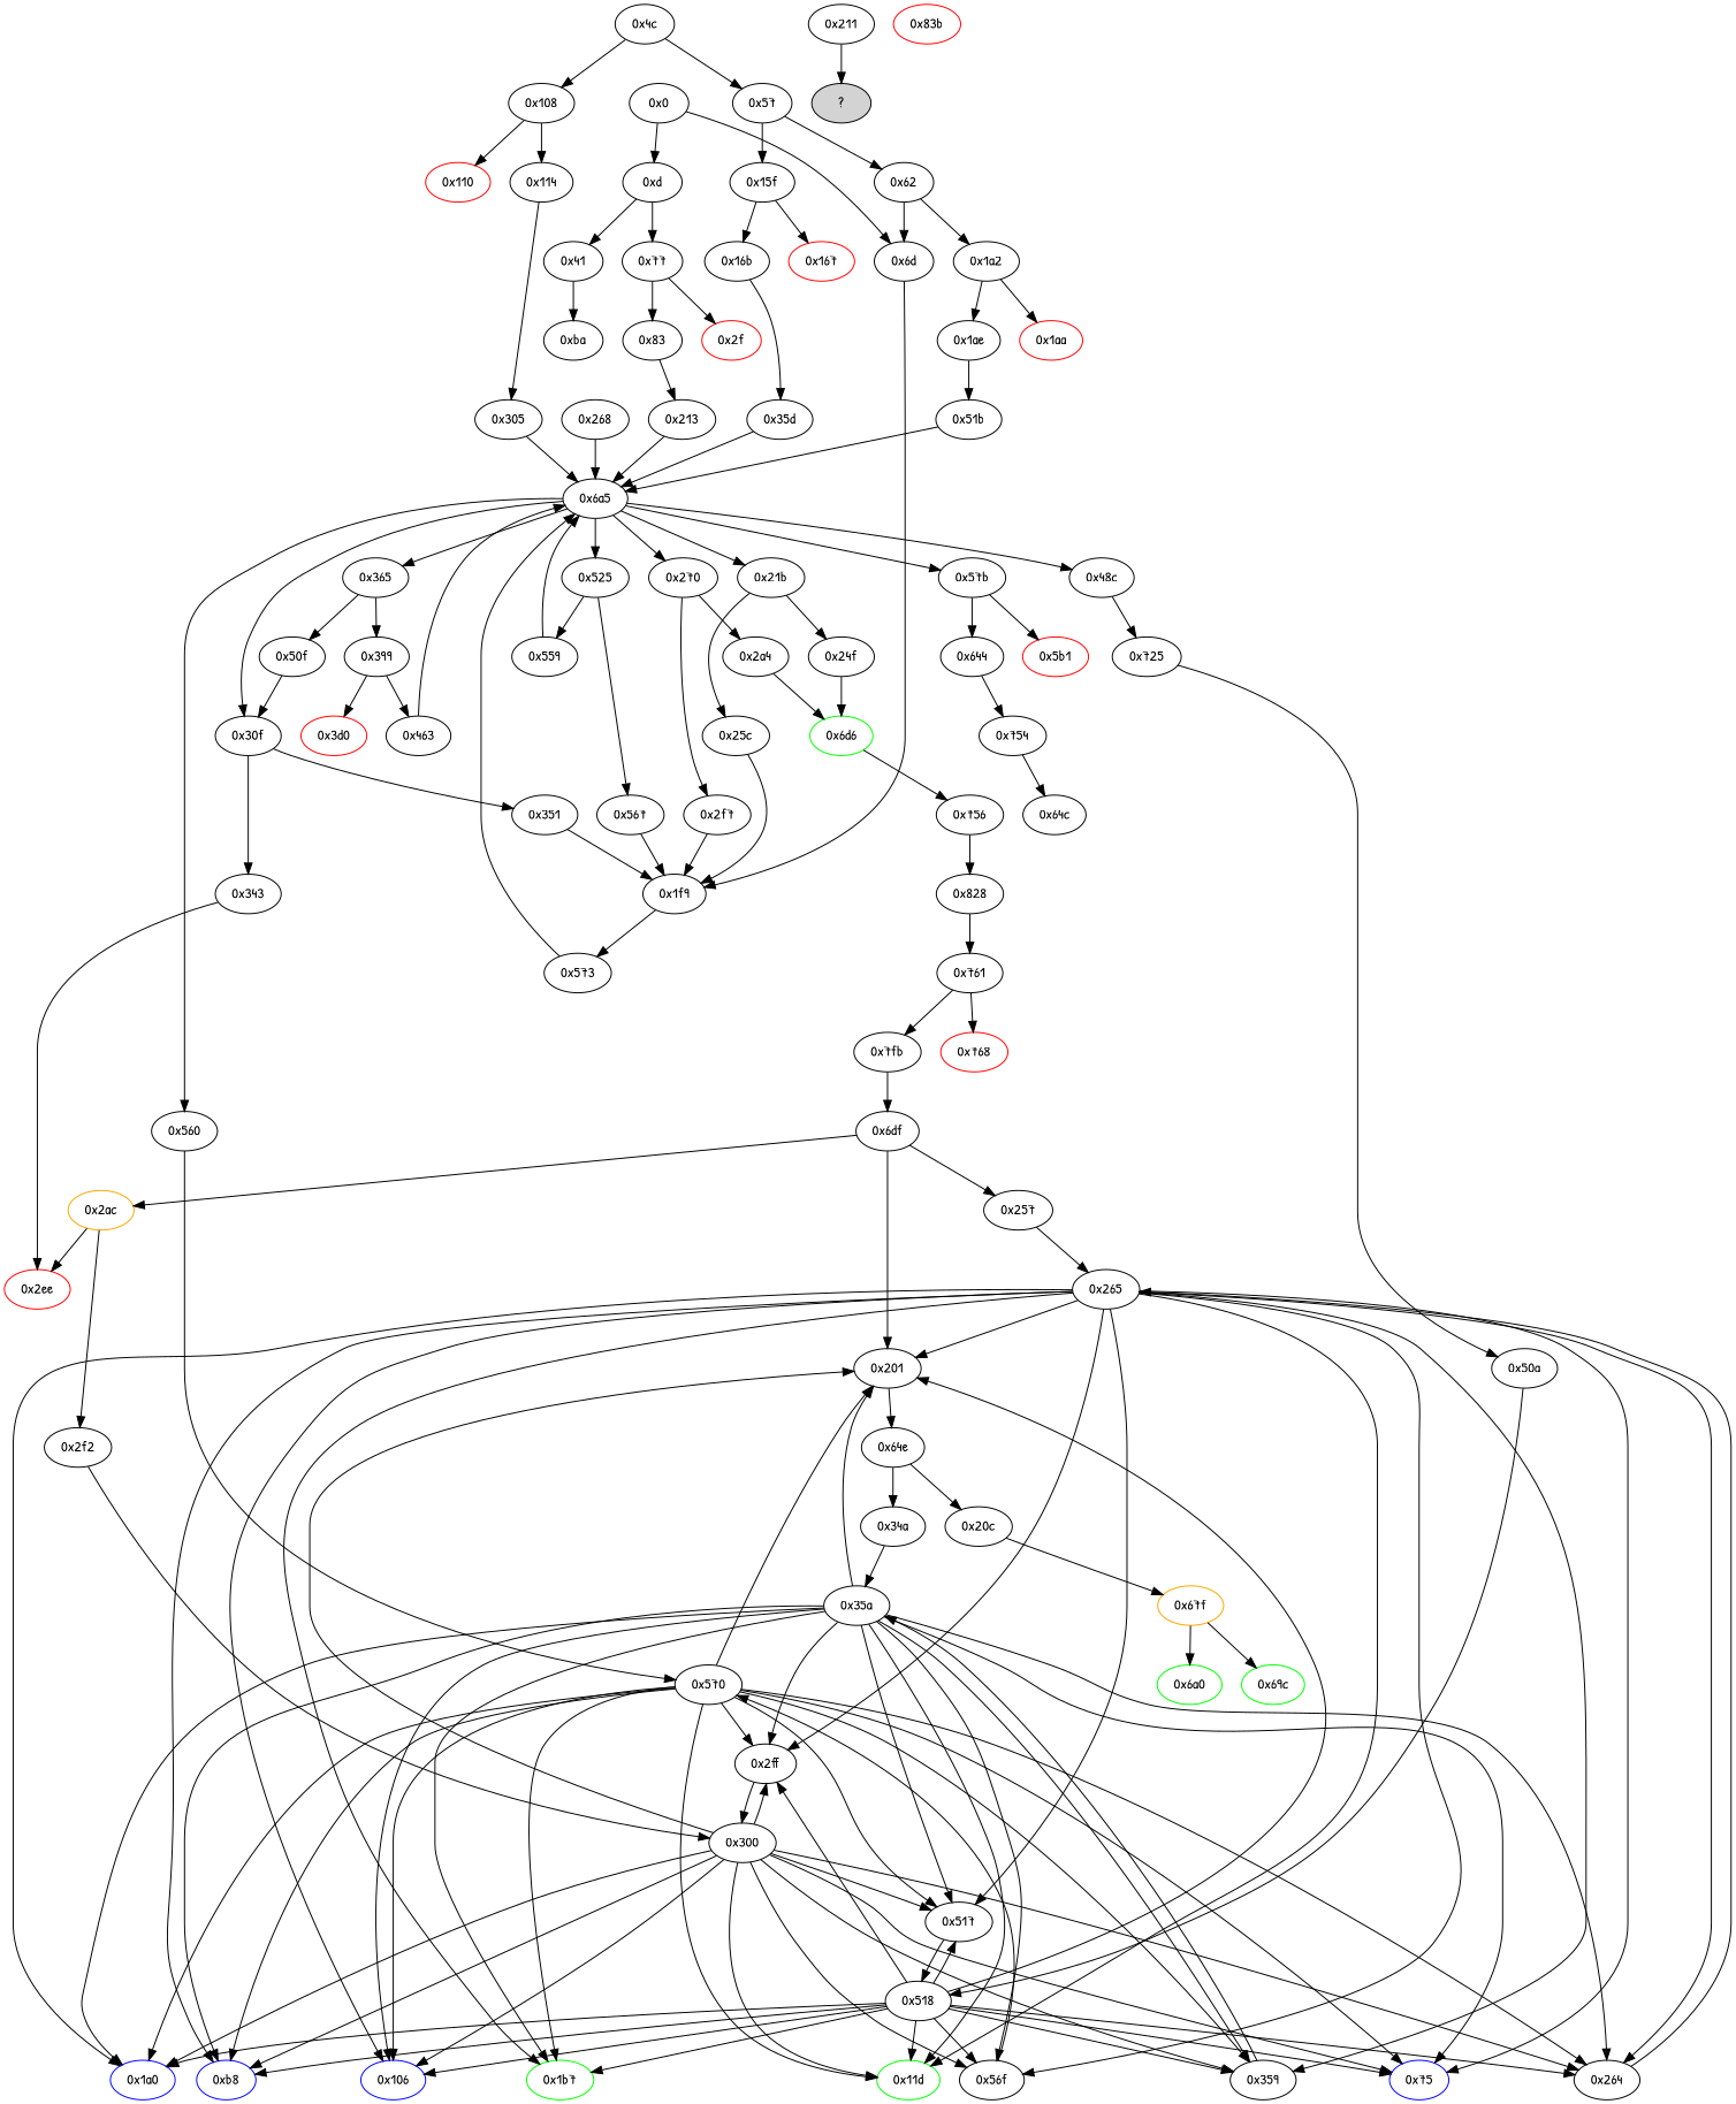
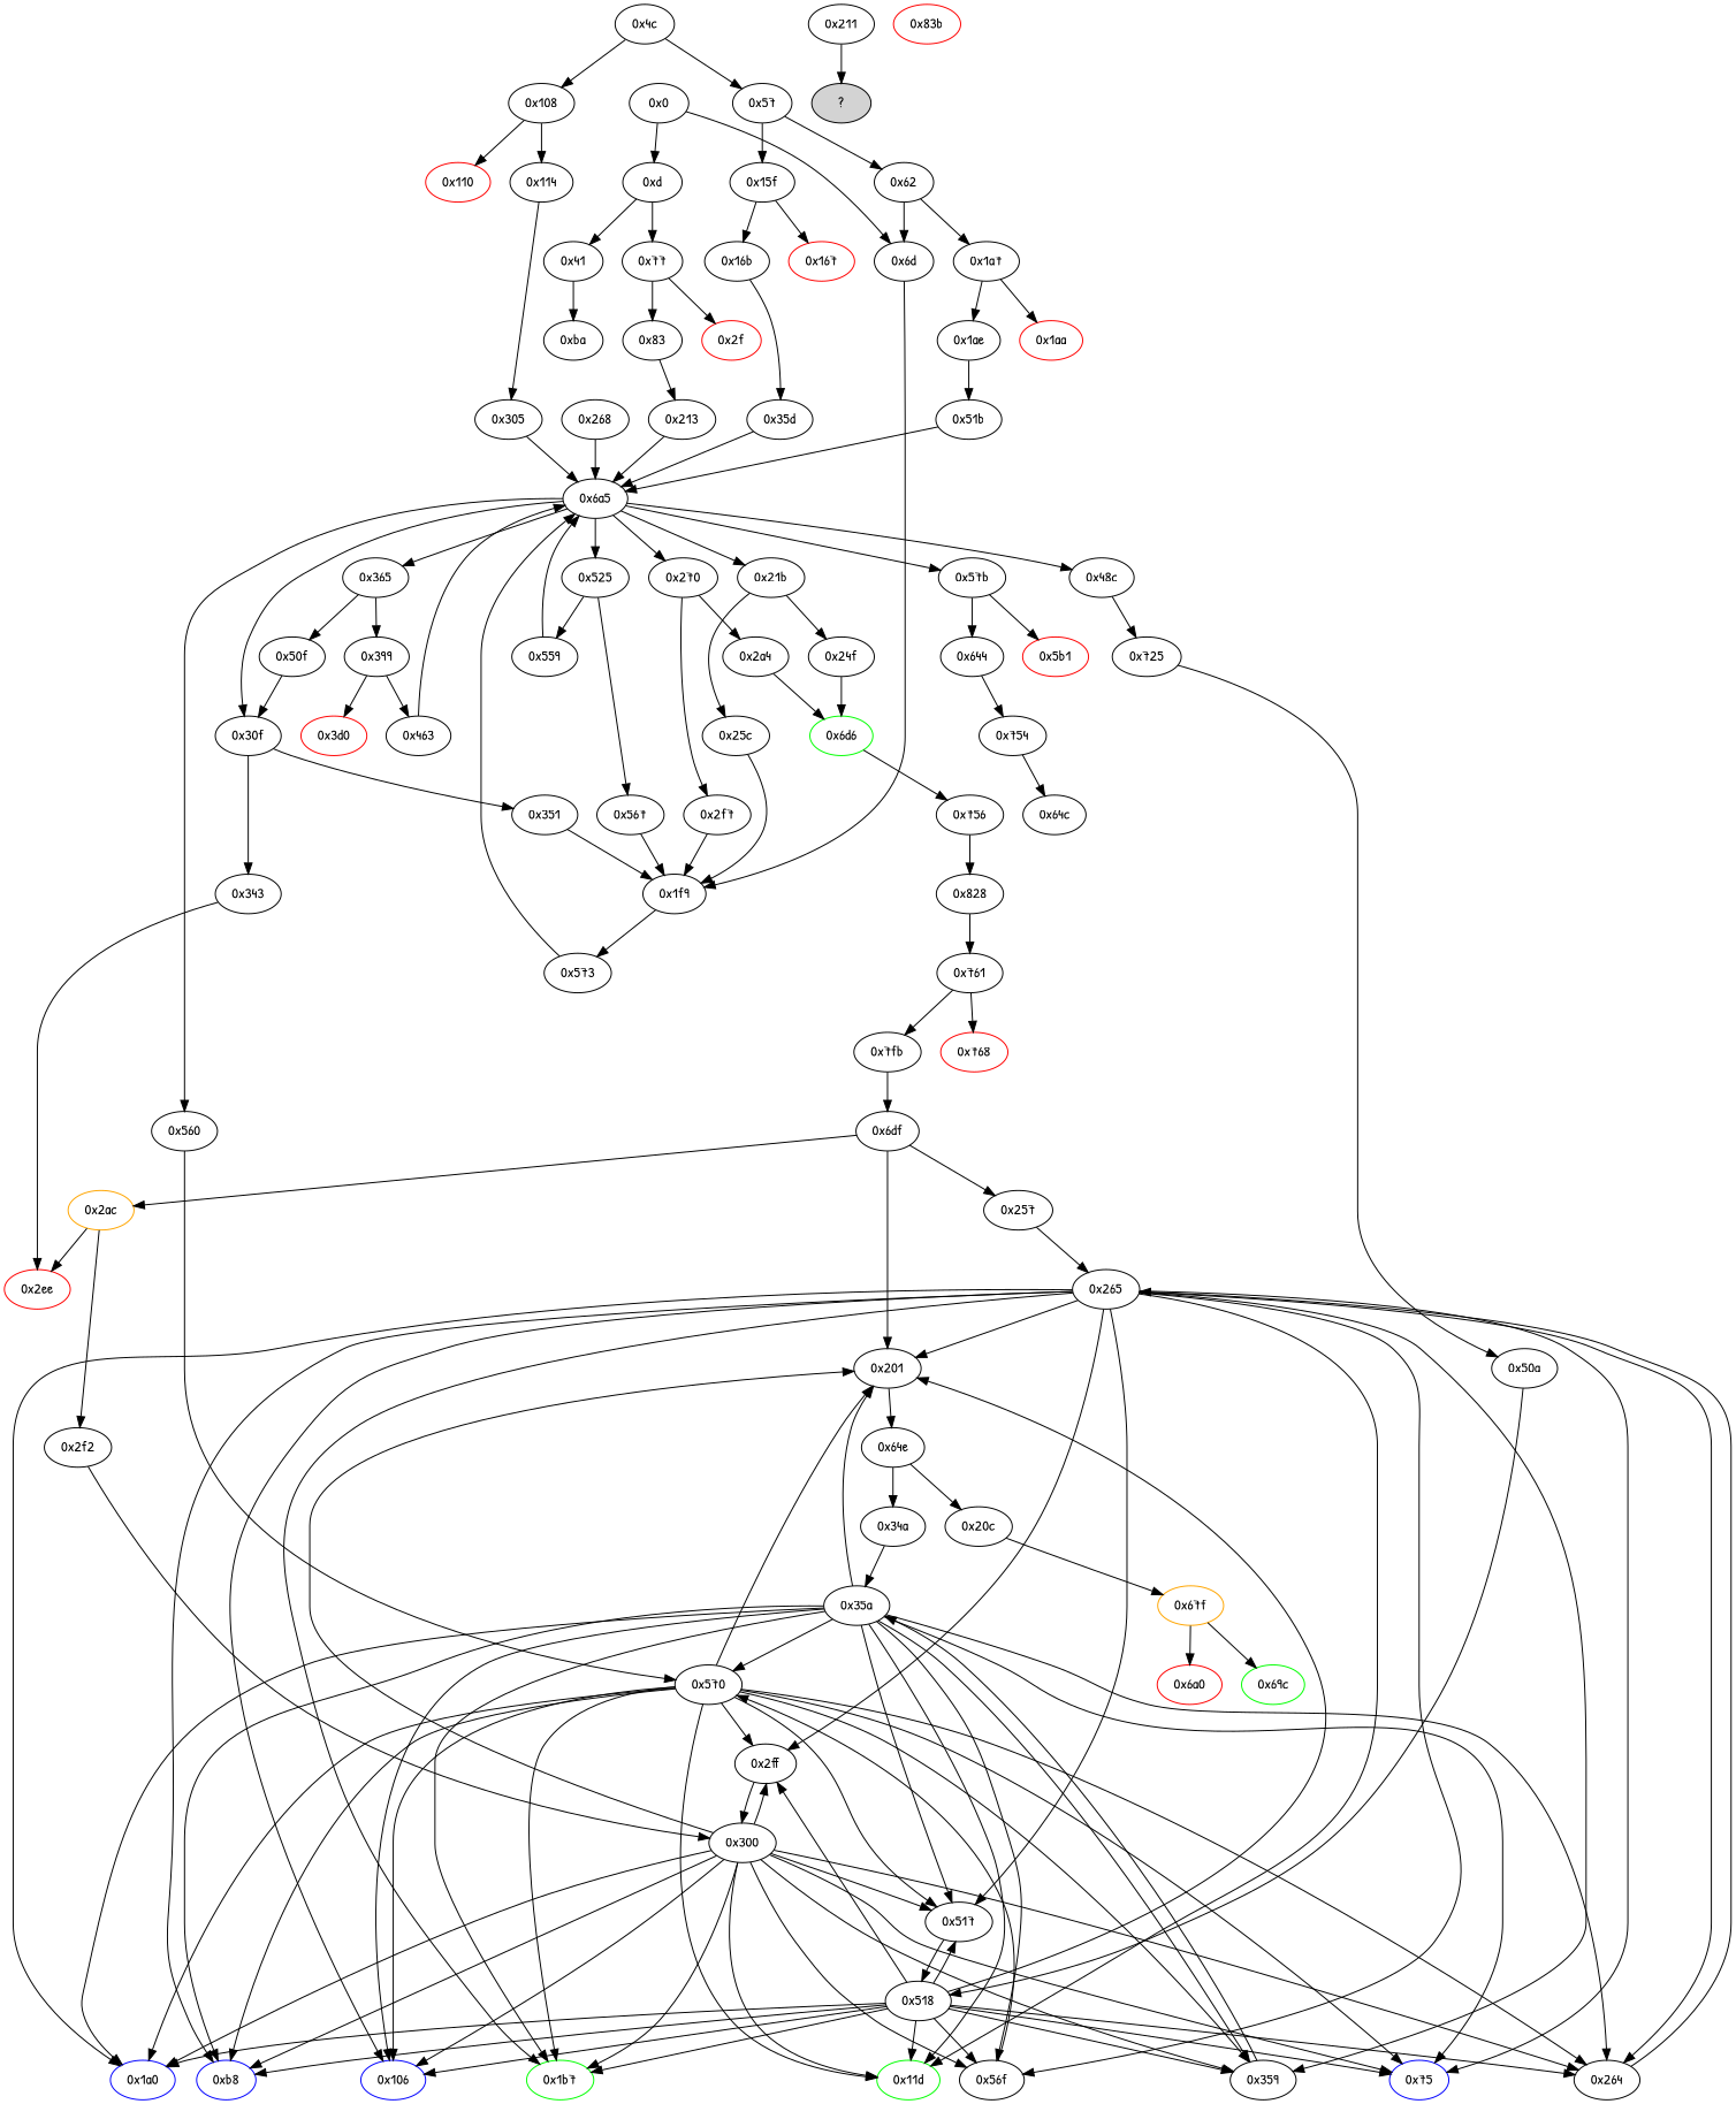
  strict digraph {
    fontname="Patrick Hand"
    node [fillcolor=white fontname="Patrick Hand" style=filled]
    edge [fontname="Patrick Hand"]
    "0x6d6" [color=green]
    "0x2a4"
    "0x756"
    "0x1aa" [color=red]
    "0x16b"
    "0x35d"
    "0x6a5"
    "0x573"
    "0x365"
    "0x560"
    "0x57b"
    "0x48c"
    "0x525"
    "0x270"
    "0x21b"
    "0x30f"
    "0x51b"
    "0x257"
    "0x265"
    "0x11d" [color=green]
    "0x201"
    "0x56f"
    "0x264"
    "0x75" [color=blue]
    "0x1a0" [color=blue]
    "0xb8" [color=blue]
    "0x106" [color=blue]
    "0x2ff"
    "0x517"
    "0x1b7" [color=green]
    "0x359"
    "0x167" [color=red]
    "0xd"
    "0x41"
    "0x77"
    "0xba"
    n37 [color=red label="0x2f"]
    "0x83"
    "0x64e"
    "0x34a"
    "0x20c"
-   "0x6a0" [color=green]
+   "0x6a0" [color=red]
    "?" [fillcolor=""]
    "0x1f9"
    "0x2f7"
    "0x35a"
    "0x2f2"
    "0x300"
    "0x50f"
    "0x399"
    "0x3d0" [color=red]
    "0x463"
    "0x69c" [color=green]
    "0x768" [color=red]
    "0x761"
    "0x7fb"
    "0x6df"
    "0x305"
    "0x213"
    "0x570"
    "0x67f" [color=orange]
    "0x83b" [color=red]
    "0x6d"
    "0x518"
    "0x114"
    "0x2ee" [color=red]
    "0x343"
    "0x24f"
    "0x5b1" [color=red]
    "0x644"
    "0x725"
    "0x567"
    "0x559"
    "0x25c"
    "0x351"
    "0x0"
    "0x2ac" [color=orange]
    "0x4c"
    "0x108"
    "0x57"
    "0x110" [color=red]
    "0x15f"
    "0x62"
    "0x754"
    "0x828"
    "0x50a"
    "0x64c"
-   "0x1a2"
+   "0x1a2" [label="0x1a7"]
    "0x1ae"
    "0x268"
    "0x211"
    "0x6d6" -> "0x756"
    "0x2a4" -> "0x6d6"
    "0x756" -> "0x828"
    "0x16b" -> "0x35d"
    "0x35d" -> "0x6a5"
    "0x6a5" -> "0x365"
    "0x6a5" -> "0x560"
    "0x6a5" -> "0x57b"
    "0x6a5" -> "0x48c"
    "0x6a5" -> "0x525"
    "0x6a5" -> "0x270"
    "0x6a5" -> "0x21b"
    "0x6a5" -> "0x30f"
    "0x573" -> "0x6a5"
    "0x365" -> "0x50f"
    "0x365" -> "0x399"
    "0x560" -> "0x570"
    "0x57b" -> "0x5b1"
    "0x57b" -> "0x644"
    "0x48c" -> "0x725"
    "0x525" -> "0x567"
    "0x525" -> "0x559"
    "0x270" -> "0x2a4"
    "0x270" -> "0x2f7"
    "0x21b" -> "0x24f"
    "0x21b" -> "0x25c"
    "0x30f" -> "0x343"
    "0x30f" -> "0x351"
    "0x51b" -> "0x6a5"
    "0x257" -> "0x265"
    "0x265" -> "0x11d"
    "0x265" -> "0x201"
    "0x265" -> "0x56f"
    "0x265" -> "0x264"
    "0x265" -> "0x75"
    "0x265" -> "0x1a0"
    "0x265" -> "0xb8"
    "0x265" -> "0x106"
    "0x265" -> "0x2ff"
    "0x265" -> "0x517"
    "0x265" -> "0x1b7"
    "0x265" -> "0x359"
    "0x201" -> "0x64e"
    "0x56f" -> "0x570"
    "0x264" -> "0x265"
    "0x2ff" -> "0x300"
    "0x517" -> "0x518"
    "0x359" -> "0x35a"
    "0xd" -> "0x41"
    "0xd" -> "0x77"
    "0x41" -> "0xba"
    "0x77" -> n37
    "0x77" -> "0x83"
    "0x83" -> "0x213"
    "0x64e" -> "0x34a"
    "0x64e" -> "0x20c"
    "0x34a" -> "0x35a"
    "0x20c" -> "0x67f"
    "0x1f9" -> "0x573"
    "0x2f7" -> "0x1f9"
    "0x35a" -> "0x11d"
    "0x35a" -> "0x201"
    "0x35a" -> "0x56f"
    "0x35a" -> "0x264"
    "0x35a" -> "0x75"
    "0x35a" -> "0x1a0"
    "0x35a" -> "0xb8"
    "0x35a" -> "0x106"
-   "0x35a" -> "0x2ff"
+   "0x35a" -> "0x570"
    "0x35a" -> "0x517"
    "0x35a" -> "0x1b7"
    "0x35a" -> "0x359"
    "0x2f2" -> "0x300"
    "0x300" -> "0x11d"
    "0x300" -> "0x201"
    "0x300" -> "0x56f"
    "0x300" -> "0x264"
    "0x300" -> "0x75"
    "0x300" -> "0x1a0"
    "0x300" -> "0xb8"
    "0x300" -> "0x106"
    "0x300" -> "0x2ff"
    "0x300" -> "0x517"
+   "0x300" -> "0x1b7"
    "0x300" -> "0x359"
    "0x50f" -> "0x30f"
    "0x399" -> "0x3d0"
    "0x399" -> "0x463"
    "0x463" -> "0x6a5"
    "0x761" -> "0x768"
    "0x761" -> "0x7fb"
    "0x7fb" -> "0x6df"
    "0x6df" -> "0x257"
    "0x6df" -> "0x201"
    "0x6df" -> "0x2ac"
    "0x305" -> "0x6a5"
    "0x213" -> "0x6a5"
    "0x570" -> "0x11d"
    "0x570" -> "0x201"
    "0x570" -> "0x264"
    "0x570" -> "0x75"
    "0x570" -> "0x1a0"
    "0x570" -> "0xb8"
    "0x570" -> "0x106"
    "0x570" -> "0x2ff"
    "0x570" -> "0x517"
    "0x570" -> "0x1b7"
    "0x570" -> "0x359"
    "0x67f" -> "0x6a0"
    "0x67f" -> "0x69c"
    "0x6d" -> "0x1f9"
    "0x518" -> "0x11d"
    "0x518" -> "0x201"
    "0x518" -> "0x56f"
    "0x518" -> "0x264"
    "0x518" -> "0x75"
    "0x518" -> "0x1a0"
    "0x518" -> "0xb8"
    "0x518" -> "0x106"
    "0x518" -> "0x2ff"
    "0x518" -> "0x517"
    "0x518" -> "0x1b7"
    "0x518" -> "0x359"
    "0x114" -> "0x305"
    "0x343" -> "0x2ee"
    "0x24f" -> "0x6d6"
    "0x644" -> "0x754"
    "0x725" -> "0x50a"
    "0x567" -> "0x1f9"
    "0x559" -> "0x6a5"
    "0x25c" -> "0x1f9"
    "0x351" -> "0x1f9"
    "0x0" -> "0xd"
    "0x0" -> "0x6d"
    "0x2ac" -> "0x2f2"
    "0x2ac" -> "0x2ee"
    "0x4c" -> "0x108"
    "0x4c" -> "0x57"
    "0x108" -> "0x114"
    "0x108" -> "0x110"
    "0x57" -> "0x15f"
    "0x57" -> "0x62"
    "0x15f" -> "0x16b"
    "0x15f" -> "0x167"
    "0x62" -> "0x6d"
    "0x62" -> "0x1a2"
    "0x754" -> "0x64c"
    "0x828" -> "0x761"
    "0x50a" -> "0x518"
    "0x1a2" -> "0x1aa"
    "0x1a2" -> "0x1ae"
    "0x1ae" -> "0x51b"
    "0x268" -> "0x6a5"
    "0x211" -> "?"
  }
